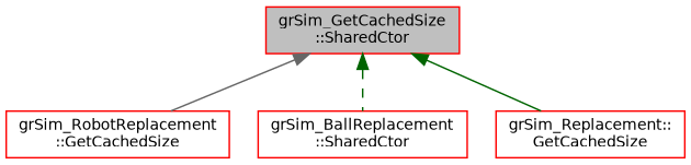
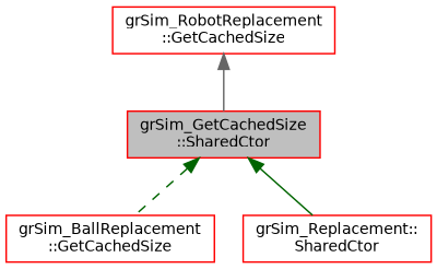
  digraph {
    rankdir=TB
    node [color=red fillcolor=white fontname=Helvetica fontsize=10 shape=record style=filled]
    edge [color=darkgreen dir=back fontname=Helvetica fontsize=10 labelfontname=Helvetica labelfontsize=10 style=solid]
    n1 [fillcolor=grey75 fontcolor=black height=0.2 label="grSim_GetCachedSize\l::SharedCtor" width=0.4]
    n2 [height=0.2 label="grSim_RobotReplacement\l::GetCachedSize" width=0.4]
-   n3 [height=0.2 label="grSim_BallReplacement\l::SharedCtor" width=0.4]
-   n4 [height=0.2 label="grSim_Replacement::\lGetCachedSize" width=0.4]
-   n1 -> n2 [color=gray40]
+   n3 [height=0.2 label="grSim_BallReplacement\l::GetCachedSize" width=0.4]
+   n4 [height=0.2 label="grSim_Replacement::\lSharedCtor" width=0.4]
+   n2 -> n1 [color=gray40]
    n1 -> n3 [style=dashed]
    n1 -> n4
  }
